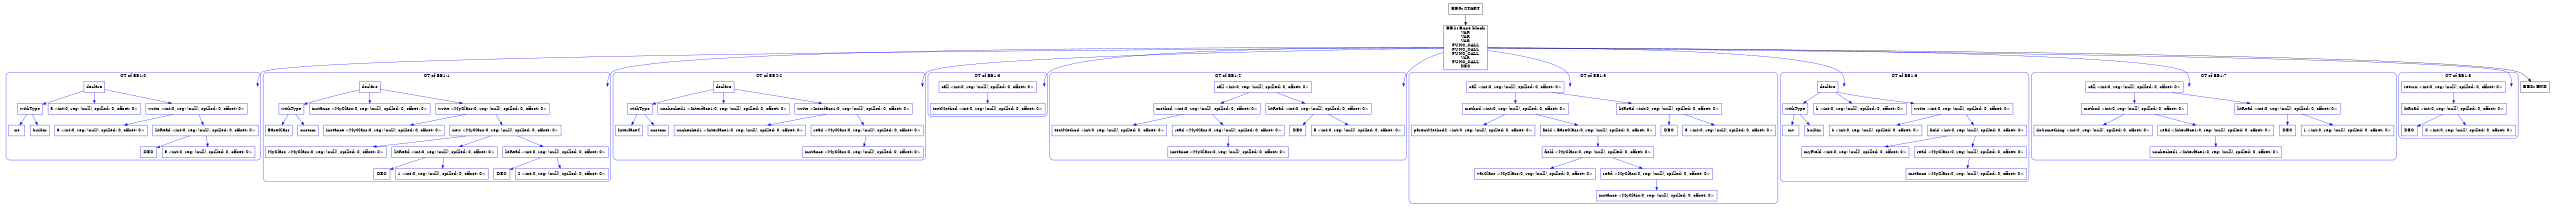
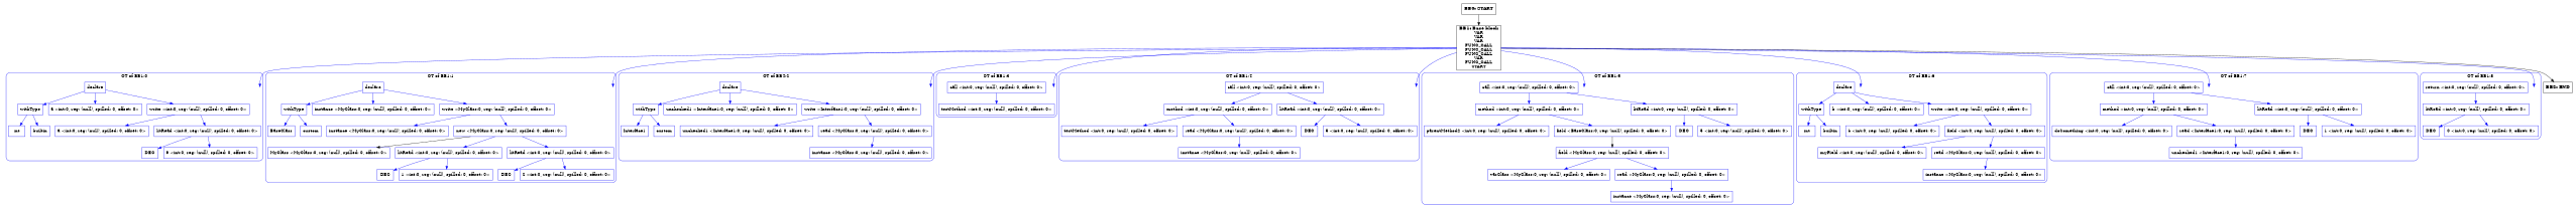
  digraph {
    compound=true
    splines=true
    node [shape=rectangle color=blue]
    edge [color=blue]
    entry0 [shape=point style=invis color=""]
    n2 [label=declare]
    n3 [label=withType]
    n4 [label="a <int:0, reg: (null), spilled: 0, offset: 0>"]
    n5 [label="write <int:0, reg: (null), spilled: 0, offset: 0>"]
    n6 [label=int]
    n7 [label=builtin]
    n8 [label="a <int:0, reg: (null), spilled: 0, offset: 0>"]
    n9 [label="litRead <int:0, reg: (null), spilled: 0, offset: 0>"]
    n10 [label=DEC]
    n11 [label="9 <int:0, reg: (null), spilled: 0, offset: 0>"]
    entry1 [shape=point style=invis color=""]
    n13 [label=declare]
    n14 [label=withType]
    n15 [label="instance <MyClass:0, reg: (null), spilled: 0, offset: 0>"]
    n16 [label="write <MyClass:0, reg: (null), spilled: 0, offset: 0>"]
    n17 [label=BaseClass]
    n18 [label=custom]
    n19 [label="instance <MyClass:0, reg: (null), spilled: 0, offset: 0>"]
    n20 [label="new <MyClass:0, reg: (null), spilled: 0, offset: 0>"]
    n21 [label="MyClass <MyClass:0, reg: (null), spilled: 0, offset: 0>"]
    n22 [label="litRead <int:0, reg: (null), spilled: 0, offset: 0>"]
    n23 [label="litRead <int:0, reg: (null), spilled: 0, offset: 0>"]
    n24 [label=DEC]
    n25 [label="1 <int:0, reg: (null), spilled: 0, offset: 0>"]
    n26 [label=DEC]
    n27 [label="2 <int:0, reg: (null), spilled: 0, offset: 0>"]
    entry2 [shape=point style=invis color=""]
    n29 [label=declare]
    n30 [label=withType]
    n31 [label="unchecked1 <Interface1:0, reg: (null), spilled: 0, offset: 0>"]
    n32 [label="write <Interface1:0, reg: (null), spilled: 0, offset: 0>"]
-   n33 [label=Interface4]
+   n33 [label=Interface1]
    n34 [label=custom]
    n35 [label="unchecked1 <Interface1:0, reg: (null), spilled: 0, offset: 0>"]
    n36 [label="read <MyClass:0, reg: (null), spilled: 0, offset: 0>"]
    n37 [label="instance <MyClass:0, reg: (null), spilled: 0, offset: 0>"]
    entry3 [shape=point style=invis color=""]
    n39 [label="call <int:0, reg: (null), spilled: 0, offset: 0>"]
    n40 [label="testMethod <int:0, reg: (null), spilled: 0, offset: 0>"]
    entry4 [shape=point style=invis color=""]
    n42 [label="call <int:0, reg: (null), spilled: 0, offset: 0>"]
    n43 [label="method <int:0, reg: (null), spilled: 0, offset: 0>"]
    n44 [label="litRead <int:0, reg: (null), spilled: 0, offset: 0>"]
    n45 [label="testMethod <int:0, reg: (null), spilled: 0, offset: 0>"]
    n46 [label="read <MyClass:0, reg: (null), spilled: 0, offset: 0>"]
    n47 [label="instance <MyClass:0, reg: (null), spilled: 0, offset: 0>"]
    n48 [label=DEC]
    n49 [label="5 <int:0, reg: (null), spilled: 0, offset: 0>"]
    entry5 [shape=point style=invis color=""]
    n51 [label="call <int:0, reg: (null), spilled: 0, offset: 0>"]
    n52 [label="method <int:0, reg: (null), spilled: 0, offset: 0>"]
    n53 [label="litRead <int:0, reg: (null), spilled: 0, offset: 0>"]
    n54 [label="parentMethod2 <int:0, reg: (null), spilled: 0, offset: 0>"]
    n55 [label="field <BaseClass:0, reg: (null), spilled: 0, offset: 0>"]
    n56 [label="field <MyClass:0, reg: (null), spilled: 0, offset: 0>"]
    n57 [label="varClass <MyClass:0, reg: (null), spilled: 0, offset: 0>"]
    n58 [label="read <MyClass:0, reg: (null), spilled: 0, offset: 0>"]
    n59 [label="instance <MyClass:0, reg: (null), spilled: 0, offset: 0>"]
    n60 [label=DEC]
    n61 [label="5 <int:0, reg: (null), spilled: 0, offset: 0>"]
    entry6 [shape=point style=invis color=""]
    n63 [label=declare]
    n64 [label=withType]
    n65 [label="b <int:0, reg: (null), spilled: 0, offset: 0>"]
    n66 [label="write <int:0, reg: (null), spilled: 0, offset: 0>"]
    n67 [label=int]
    n68 [label=builtin]
    n69 [label="b <int:0, reg: (null), spilled: 0, offset: 0>"]
    n70 [label="field <int:0, reg: (null), spilled: 0, offset: 0>"]
    n71 [label="myField <int:0, reg: (null), spilled: 0, offset: 0>"]
    n72 [label="read <MyClass:0, reg: (null), spilled: 0, offset: 0>"]
    n73 [label="instance <MyClass:0, reg: (null), spilled: 0, offset: 0>"]
    entry7 [shape=point style=invis color=""]
    n75 [label="call <int:0, reg: (null), spilled: 0, offset: 0>"]
    n76 [label="method <int:0, reg: (null), spilled: 0, offset: 0>"]
    n77 [label="litRead <int:0, reg: (null), spilled: 0, offset: 0>"]
    n78 [label="doSomething <int:0, reg: (null), spilled: 0, offset: 0>"]
    n79 [label="read <Interface1:0, reg: (null), spilled: 0, offset: 0>"]
    n80 [label="unchecked1 <Interface1:0, reg: (null), spilled: 0, offset: 0>"]
    n81 [label=DEC]
    n82 [label="1 <int:0, reg: (null), spilled: 0, offset: 0>"]
    entry8 [shape=point style=invis color=""]
    n84 [label="return <int:0, reg: (null), spilled: 0, offset: 0>"]
    n85 [label="litRead <int:0, reg: (null), spilled: 0, offset: 0>"]
    n86 [label=DEC]
    n87 [label="0 <int:0, reg: (null), spilled: 0, offset: 0>"]
    n88 [label=<<B>BB2: END</B><BR ALIGN="CENTER"/>> color=""]
-   n89 [label=<<B>BB1: Base block</B><BR ALIGN="CENTER"/>VAR<BR ALIGN="CENTER"/>VAR<BR ALIGN="CENTER"/>VAR<BR ALIGN="CENTER"/>FUNC_CALL<BR ALIGN="CENTER"/>FUNC_CALL<BR ALIGN="CENTER"/>FUNC_CALL<BR ALIGN="CENTER"/>VAR<BR ALIGN="CENTER"/>FUNC_CALL<BR ALIGN="CENTER"/>DEC<BR ALIGN="CENTER"/>> color=""]
+   n89 [label=<<B>BB1: Base block</B><BR ALIGN="CENTER"/>VAR<BR ALIGN="CENTER"/>VAR<BR ALIGN="CENTER"/>VAR<BR ALIGN="CENTER"/>FUNC_CALL<BR ALIGN="CENTER"/>FUNC_CALL<BR ALIGN="CENTER"/>FUNC_CALL<BR ALIGN="CENTER"/>VAR<BR ALIGN="CENTER"/>FUNC_CALL<BR ALIGN="CENTER"/>START<BR ALIGN="CENTER"/>> color=""]
    n90 [label=<<B>BB0: START</B><BR ALIGN="CENTER"/>> color=""]
    subgraph cluster_1 {
      color=blue
      label="OT of BB1:0"
      style=rounded
      entry0
      n2
      n3
      n4
      n5
      n6
      n7
      n8
      n9
      n10
      n11
    }
    subgraph cluster_2 {
      color=blue
      label="OT of BB1:1"
      style=rounded
      entry1
      n13
      n14
      n15
      n16
      n17
      n18
      n19
      n20
      n21
      n22
      n23
      n24
      n25
      n26
      n27
    }
    subgraph cluster_3 {
      color=blue
      label="OT of BB4:2"
      style=rounded
      entry2
      n29
      n30
      n31
      n32
      n33
      n34
      n35
      n36
      n37
    }
    subgraph cluster_4 {
      color=blue
      label="OT of BB1:3"
      style=rounded
      entry3
      n39
      n40
    }
    subgraph cluster_5 {
      color=blue
      label="OT of BB1:4"
      style=rounded
      entry4
      n42
      n43
      n44
      n45
      n46
      n47
      n48
      n49
    }
    subgraph cluster_6 {
      color=blue
      label="OT of BB1:5"
      style=rounded
      entry5
      n51
      n52
      n53
      n54
      n55
      n56
      n57
      n58
      n59
      n60
      n61
    }
    subgraph cluster_7 {
      color=blue
      label="OT of BB1:6"
      style=rounded
      entry6
      n63
      n64
      n65
      n66
      n67
      n68
      n69
      n70
      n71
      n72
      n73
    }
    subgraph cluster_8 {
      color=blue
      label="OT of BB1:7"
      style=rounded
      entry7
      n75
      n76
      n77
      n78
      n79
      n80
      n81
      n82
    }
    subgraph cluster_9 {
      color=blue
      label="OT of BB1:8"
      style=rounded
      entry8
      n84
      n85
      n86
      n87
    }
    n2 -> n3
    n2 -> n4
    n2 -> n5
    n3 -> n6
    n3 -> n7
    n5 -> n8
    n5 -> n9
    n9 -> n10
    n9 -> n11
    n13 -> n14
    n13 -> n15
    n13 -> n16
    n14 -> n17
    n14 -> n18
    n16 -> n19
    n16 -> n20
-   n20 -> n21
+   n20 -> n21 [color=black]
    n20 -> n22
    n20 -> n23
    n22 -> n24
    n22 -> n25
    n23 -> n26
    n23 -> n27
    n29 -> n30
    n29 -> n31
    n29 -> n32
    n30 -> n33
    n30 -> n34
    n32 -> n35
    n32 -> n36
    n36 -> n37
    n39 -> n40
    n42 -> n43
    n42 -> n44
    n43 -> n45
    n43 -> n46
    n44 -> n48
    n44 -> n49
    n46 -> n47
    n51 -> n52
    n51 -> n53
    n52 -> n54
    n52 -> n55
    n53 -> n60
    n53 -> n61
-   n55 -> n56
+   n55 -> n56 [color=black]
    n56 -> n57
    n56 -> n58
    n58 -> n59
    n63 -> n64
    n63 -> n65
    n63 -> n66
    n64 -> n67
    n64 -> n68
    n66 -> n69
    n66 -> n70
    n70 -> n71
    n70 -> n72
    n72 -> n73
    n75 -> n76
    n75 -> n77
    n76 -> n78
    n76 -> n79
    n77 -> n81
    n77 -> n82
    n79 -> n80
    n84 -> n85
    n85 -> n86
    n85 -> n87
    n89 -> entry0
    n89 -> entry1
    n89 -> entry2
    n89 -> entry3
    n89 -> entry4
    n89 -> entry5
    n89 -> entry6
    n89 -> entry7
    n89 -> entry8
    n89 -> n88 [color=""]
    n90 -> n89 [color=""]
  }
